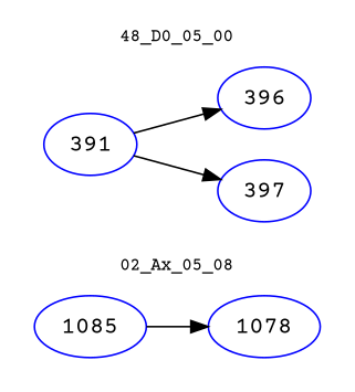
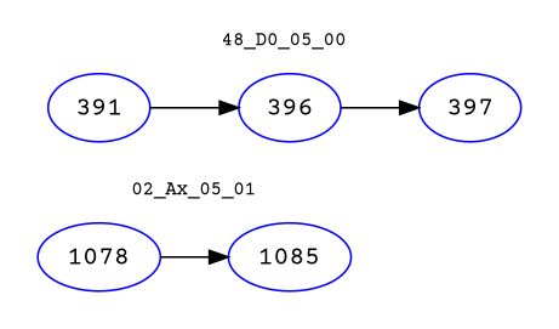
  digraph {
    fontname="Courier Prime"
    rankdir=LR
    node [color=blue fontname="Courier Prime"]
    edge [color=black fontname="Courier Prime"]
    n1 [label=1078]
    n2 [label=1085]
    n3 [label=391]
    n4 [label=397]
    n5 [label=396]
    subgraph cluster_1 {
      color=white
      fontsize=10
-     label="02_Ax_05_08"
+     label="02_Ax_05_01"
      n1
      n2
    }
    subgraph cluster_2 {
      color=white
      fontsize=10
      label="48_D0_05_00"
      n3
      n4
      n5
    }
-   n2 -> n1
-   n3 -> n4
+   n1 -> n2
+   n5 -> n4
    n3 -> n5
  }
